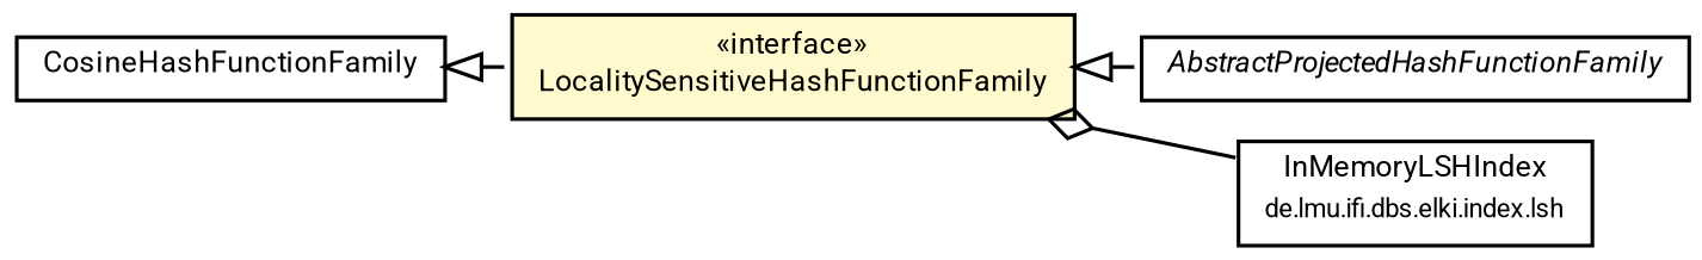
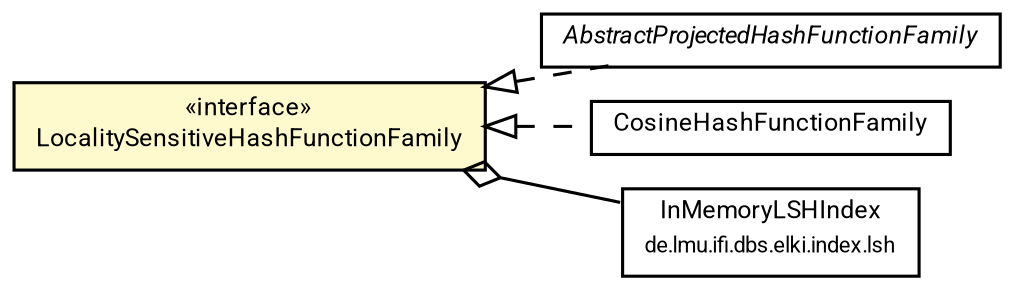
  digraph {
    nodesep=0.15
    rankdir=LR
    ranksep=0.25
    node [fontcolor=black fontname=Roboto fontsize=8 margin=0 shape=plaintext]
    edge [arrowtail=empty color=black dir=back fontname=Roboto fontsize=7 labelfontname=Roboto labelfontsize=7 style=dashed weight=9]
    n1 [height=0 label=<<table title="de.lmu.ifi.dbs.elki.index.lsh.hashfamilies.AbstractProjectedHashFunctionFamily" border="0" cellborder="1" cellspacing="0" cellpadding="2" href="AbstractProjectedHashFunctionFamily.html" target="_parent"> 		<tr><td><table border="0" cellspacing="0" cellpadding="1"> 		<tr><td align="center" balign="center"> <font face="Roboto"><i>AbstractProjectedHashFunctionFamily</i></font> </td></tr> 		</table></td></tr> 		</table>> width=0]
    n2 [height=0 label=<<table title="de.lmu.ifi.dbs.elki.index.lsh.hashfamilies.LocalitySensitiveHashFunctionFamily" border="0" cellborder="1" cellspacing="0" cellpadding="2" bgcolor="lemonChiffon" href="LocalitySensitiveHashFunctionFamily.html" target="_parent"> 		<tr><td><table border="0" cellspacing="0" cellpadding="1"> 		<tr><td align="center" balign="center"> &#171;interface&#187; </td></tr> 		<tr><td align="center" balign="center"> <font face="Roboto">LocalitySensitiveHashFunctionFamily</font> </td></tr> 		</table></td></tr> 		</table>> width=0]
    n3 [height=0 label=<<table title="de.lmu.ifi.dbs.elki.index.lsh.hashfamilies.CosineHashFunctionFamily" border="0" cellborder="1" cellspacing="0" cellpadding="2" href="CosineHashFunctionFamily.html" target="_parent"> 		<tr><td><table border="0" cellspacing="0" cellpadding="1"> 		<tr><td align="center" balign="center"> <font face="Roboto">CosineHashFunctionFamily</font> </td></tr> 		</table></td></tr> 		</table>> width=0]
    n4 [height=0 label=<<table title="de.lmu.ifi.dbs.elki.index.lsh.InMemoryLSHIndex" border="0" cellborder="1" cellspacing="0" cellpadding="2" href="../InMemoryLSHIndex.html" target="_parent"> 		<tr><td><table border="0" cellspacing="0" cellpadding="1"> 		<tr><td align="center" balign="center"> <font face="Roboto">InMemoryLSHIndex</font> </td></tr> 		<tr><td align="center" balign="center"> <font face="Roboto" point-size="7.0">de.lmu.ifi.dbs.elki.index.lsh</font> </td></tr> 		</table></td></tr> 		</table>> width=0]
    n2 -> n1
-   n3 -> n2
+   n2 -> n3
    n2 -> n4 [arrowhead=none arrowtail=ediamond weight=4 style=""]
  }
